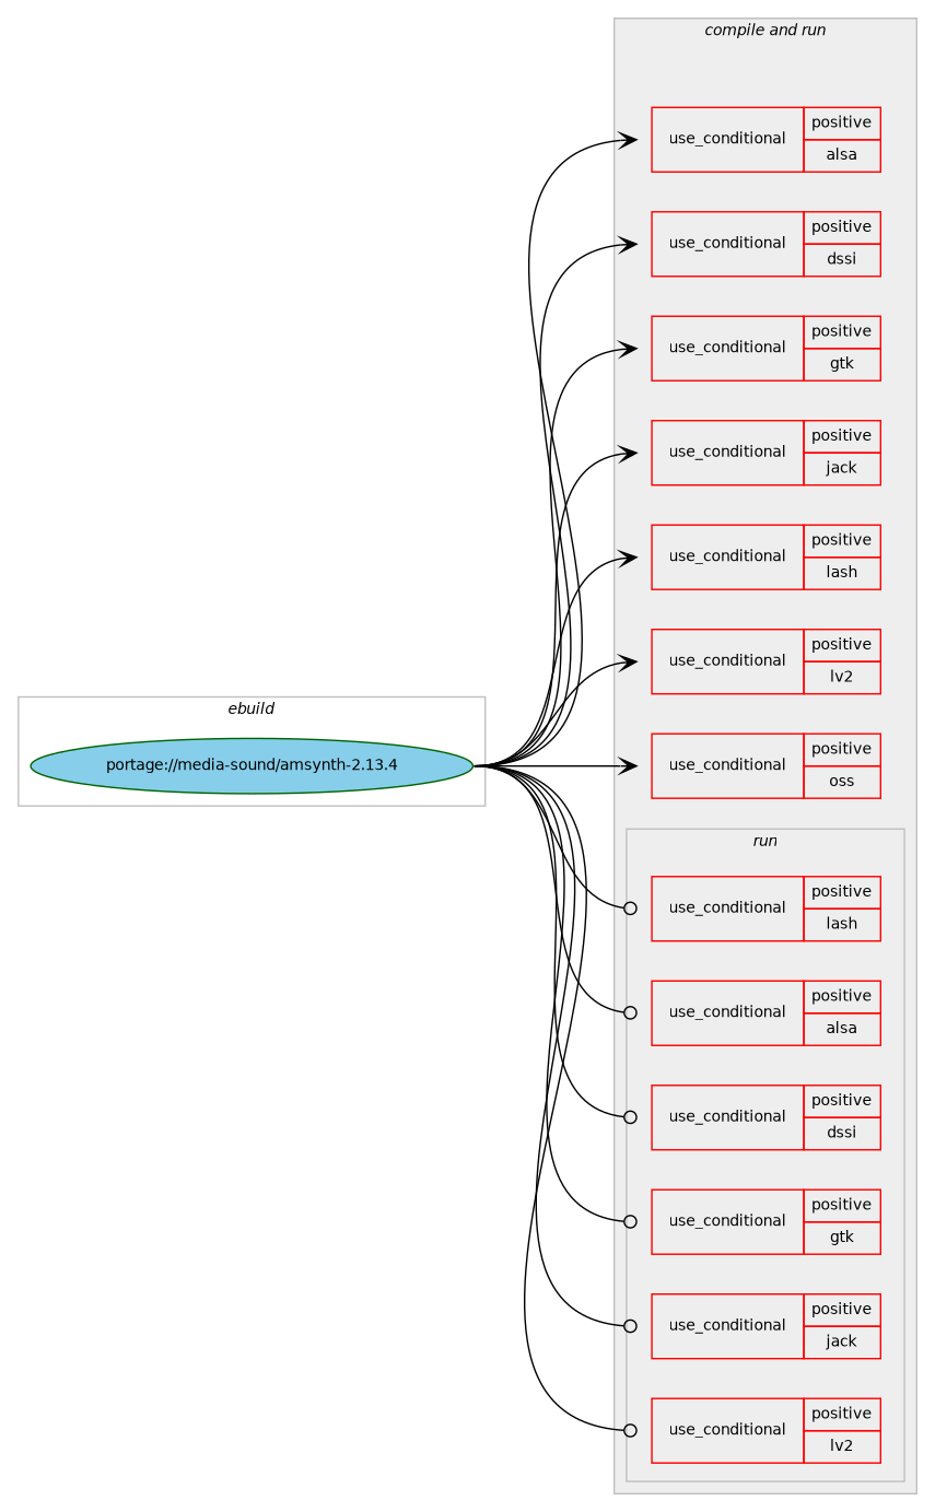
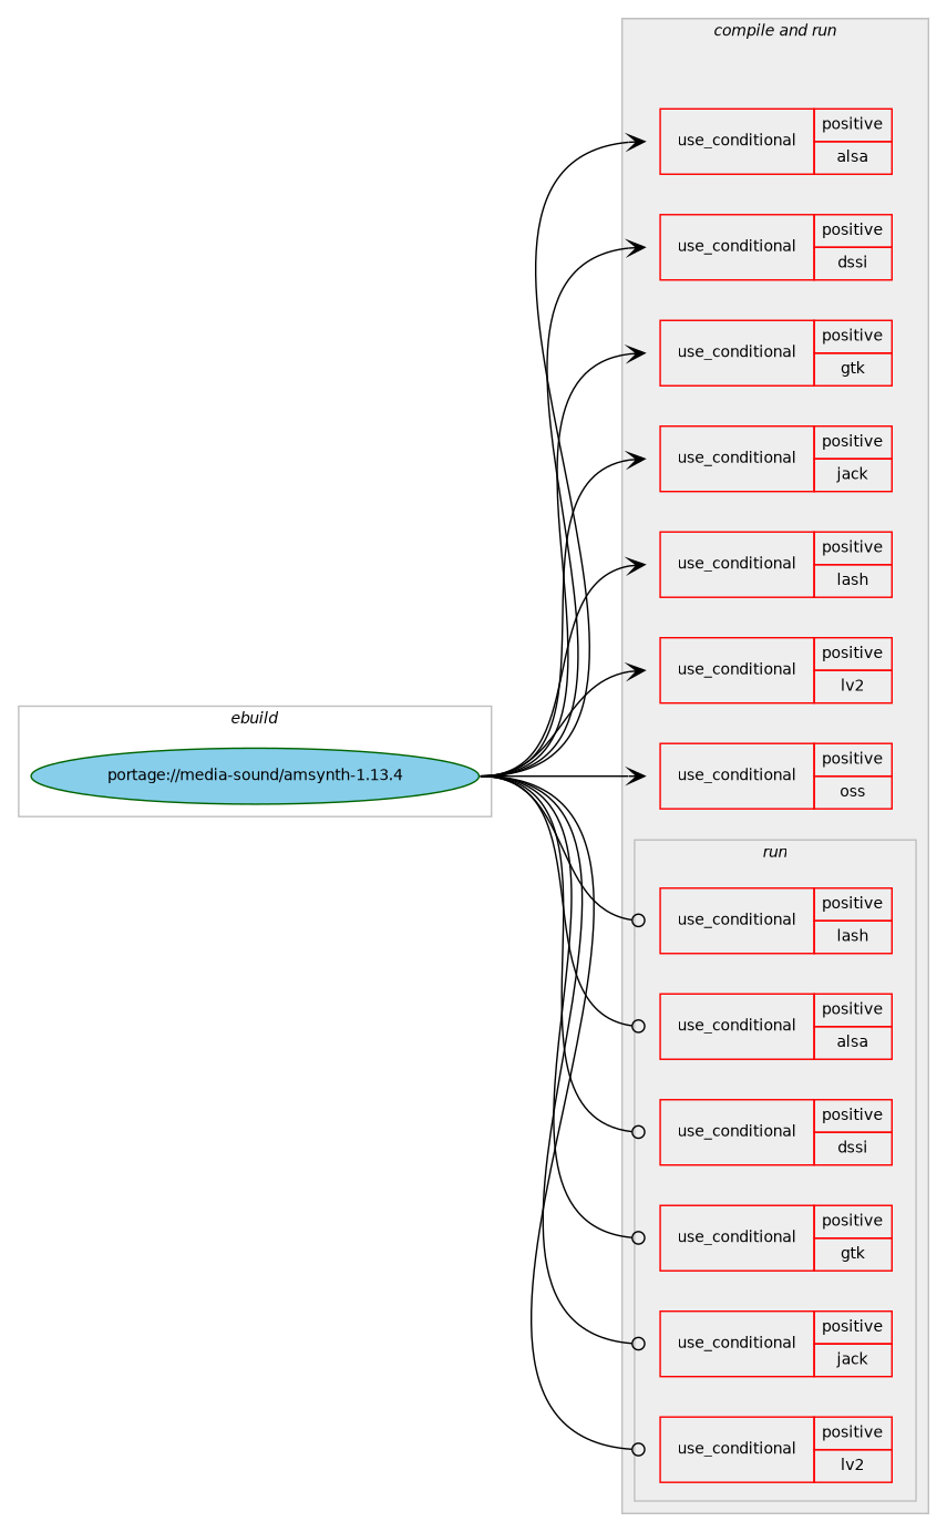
  digraph {
    compound=true
    concentrate=true
    fontname=Helvetica
    fontsize=10
    newrank=true
    rankdir=LR
    ranksep=1.5
    node [color=red fontname=Helvetica fontsize=10 shape=none]
    edge [arrowhead=vee headport=w style=solid tailport=e weight=20]
-   n1 [color=darkgreen label="portage://media-sound/amsynth-2.13.4" width=4 style=filled fillcolor=skyblue shape=""]
+   n1 [color=darkgreen label="portage://media-sound/amsynth-1.13.4" width=4 style=filled fillcolor=skyblue shape=""]
    n2 [label=<<TABLE BORDER="0" CELLBORDER="1" CELLSPACING="0" CELLPADDING="4"><TR><TD ROWSPAN="3" CELLPADDING="10">use_conditional</TD></TR><TR><TD>positive</TD></TR><TR><TD>alsa</TD></TR></TABLE>>]
    n3 [label=<<TABLE BORDER="0" CELLBORDER="1" CELLSPACING="0" CELLPADDING="4"><TR><TD ROWSPAN="3" CELLPADDING="10">use_conditional</TD></TR><TR><TD>positive</TD></TR><TR><TD>dssi</TD></TR></TABLE>>]
    n4 [label=<<TABLE BORDER="0" CELLBORDER="1" CELLSPACING="0" CELLPADDING="4"><TR><TD ROWSPAN="3" CELLPADDING="10">use_conditional</TD></TR><TR><TD>positive</TD></TR><TR><TD>gtk</TD></TR></TABLE>>]
    n5 [label=<<TABLE BORDER="0" CELLBORDER="1" CELLSPACING="0" CELLPADDING="4"><TR><TD ROWSPAN="3" CELLPADDING="10">use_conditional</TD></TR><TR><TD>positive</TD></TR><TR><TD>jack</TD></TR></TABLE>>]
    n6 [label=<<TABLE BORDER="0" CELLBORDER="1" CELLSPACING="0" CELLPADDING="4"><TR><TD ROWSPAN="3" CELLPADDING="10">use_conditional</TD></TR><TR><TD>positive</TD></TR><TR><TD>lash</TD></TR></TABLE>>]
    n7 [label=<<TABLE BORDER="0" CELLBORDER="1" CELLSPACING="0" CELLPADDING="4"><TR><TD ROWSPAN="3" CELLPADDING="10">use_conditional</TD></TR><TR><TD>positive</TD></TR><TR><TD>lv2</TD></TR></TABLE>>]
    n8 [label=<<TABLE BORDER="0" CELLBORDER="1" CELLSPACING="0" CELLPADDING="4"><TR><TD ROWSPAN="3" CELLPADDING="10">use_conditional</TD></TR><TR><TD>positive</TD></TR><TR><TD>oss</TD></TR></TABLE>>]
    n9 [label=<<TABLE BORDER="0" CELLBORDER="1" CELLSPACING="0" CELLPADDING="4"><TR><TD ROWSPAN="3" CELLPADDING="10">use_conditional</TD></TR><TR><TD>positive</TD></TR><TR><TD>lash</TD></TR></TABLE>>]
    n10 [label=<<TABLE BORDER="0" CELLBORDER="1" CELLSPACING="0" CELLPADDING="4"><TR><TD ROWSPAN="3" CELLPADDING="10">use_conditional</TD></TR><TR><TD>positive</TD></TR><TR><TD>alsa</TD></TR></TABLE>>]
    n11 [label=<<TABLE BORDER="0" CELLBORDER="1" CELLSPACING="0" CELLPADDING="4"><TR><TD ROWSPAN="3" CELLPADDING="10">use_conditional</TD></TR><TR><TD>positive</TD></TR><TR><TD>dssi</TD></TR></TABLE>>]
    n12 [label=<<TABLE BORDER="0" CELLBORDER="1" CELLSPACING="0" CELLPADDING="4"><TR><TD ROWSPAN="3" CELLPADDING="10">use_conditional</TD></TR><TR><TD>positive</TD></TR><TR><TD>gtk</TD></TR></TABLE>>]
    n13 [label=<<TABLE BORDER="0" CELLBORDER="1" CELLSPACING="0" CELLPADDING="4"><TR><TD ROWSPAN="3" CELLPADDING="10">use_conditional</TD></TR><TR><TD>positive</TD></TR><TR><TD>jack</TD></TR></TABLE>>]
    n14 [label=<<TABLE BORDER="0" CELLBORDER="1" CELLSPACING="0" CELLPADDING="4"><TR><TD ROWSPAN="3" CELLPADDING="10">use_conditional</TD></TR><TR><TD>positive</TD></TR><TR><TD>lv2</TD></TR></TABLE>>]
    subgraph cluster_1 {
      color=gray
      label=<<i>ebuild</i>>
      rank=same
      n1
    }
    subgraph cluster_2 {
      color=gray
      label=<<i>dependencies</i>>
      subgraph cluster_3 {
        color=gray
        fillcolor="#eeeeee"
        label=<<i>compile</i>>
        style=filled
        subgraph sub_4 {
          color=gray
          fillcolor="#eeeeee"
          label=<<i>compile</i>>
          style=filled
          n2
        }
        subgraph sub_5 {
          color=gray
          fillcolor="#eeeeee"
          label=<<i>compile</i>>
          style=filled
          n3
        }
        subgraph sub_6 {
          color=gray
          fillcolor="#eeeeee"
          label=<<i>compile</i>>
          style=filled
          n4
        }
        subgraph sub_7 {
          color=gray
          fillcolor="#eeeeee"
          label=<<i>compile</i>>
          style=filled
          n5
        }
        subgraph sub_8 {
          color=gray
          fillcolor="#eeeeee"
          label=<<i>compile</i>>
          style=filled
          n6
        }
        subgraph sub_9 {
          color=gray
          fillcolor="#eeeeee"
          label=<<i>compile</i>>
          style=filled
          n7
        }
        subgraph sub_10 {
          color=gray
          fillcolor="#eeeeee"
          label=<<i>compile</i>>
          style=filled
          n8
        }
      }
      subgraph cluster_11 {
        color=gray
        fillcolor="#eeeeee"
        label=<<i>compile and run</i>>
        style=filled
      }
      subgraph cluster_12 {
        color=gray
        fillcolor="#eeeeee"
        label=<<i>run</i>>
        style=filled
        subgraph sub_13 {
          color=gray
          fillcolor="#eeeeee"
          label=<<i>run</i>>
          style=filled
          n9
        }
        subgraph sub_14 {
          color=gray
          fillcolor="#eeeeee"
          label=<<i>run</i>>
          style=filled
          n10
        }
        subgraph sub_15 {
          color=gray
          fillcolor="#eeeeee"
          label=<<i>run</i>>
          style=filled
          n11
        }
        subgraph sub_16 {
          color=gray
          fillcolor="#eeeeee"
          label=<<i>run</i>>
          style=filled
          n12
        }
        subgraph sub_17 {
          color=gray
          fillcolor="#eeeeee"
          label=<<i>run</i>>
          style=filled
          n13
        }
        subgraph sub_18 {
          color=gray
          fillcolor="#eeeeee"
          label=<<i>run</i>>
          style=filled
          n14
        }
      }
    }
    subgraph cluster_19 {
      color=gray
      label=<<i>candidates</i>>
      rank=same
    }
    n1 -> n2
    n1 -> n3
    n1 -> n4
    n1 -> n5
    n1 -> n6
    n1 -> n7
    n1 -> n8
    n1 -> n9 [arrowhead=odot]
    n1 -> n10 [arrowhead=odot]
    n1 -> n11 [arrowhead=odot]
    n1 -> n12 [arrowhead=odot]
    n1 -> n13 [arrowhead=odot]
    n1 -> n14 [arrowhead=odot]
  }
